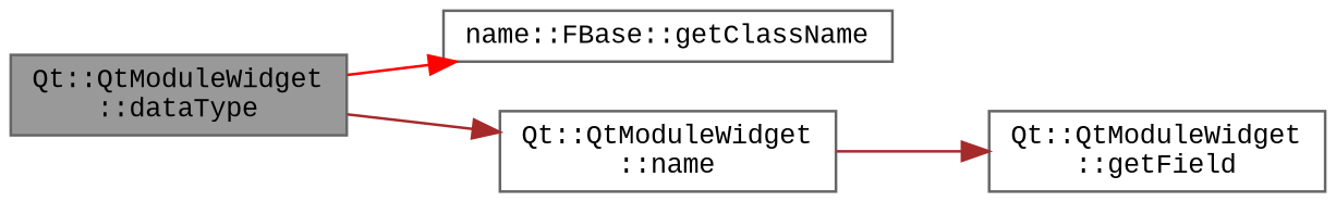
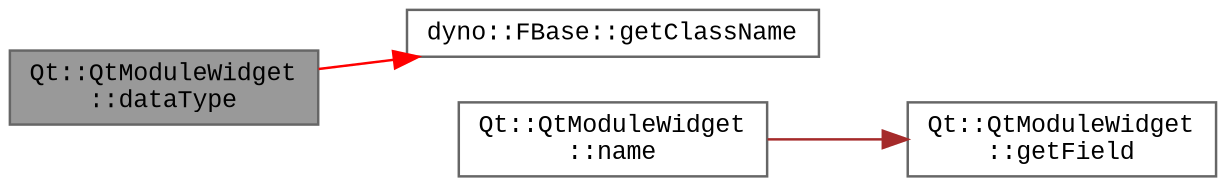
  digraph {
    fontname="Liberation Mono"
    rankdir=LR
    node [color=grey40 fillcolor=white fontname="Liberation Mono" fontsize=10 shape=box style=filled]
    edge [color=brown fontname="Liberation Mono" fontsize=10 labelfontname=Helvetica labelfontsize=10 style=solid]
    n1 [color=gray40 fillcolor=grey60 fontcolor=black height=0.2 label="Qt::QtModuleWidget\l::dataType" width=0.4]
-   n2 [height=0.2 label="name::FBase::getClassName" width=0.4]
+   n2 [height=0.2 label="dyno::FBase::getClassName" width=0.4]
    n3 [height=0.2 label="Qt::QtModuleWidget\l::name" width=0.4]
    n4 [height=0.2 label="Qt::QtModuleWidget\l::getField" width=0.4]
    n1 -> n2 [color=red]
-   n1 -> n3
    n3 -> n4
  }
